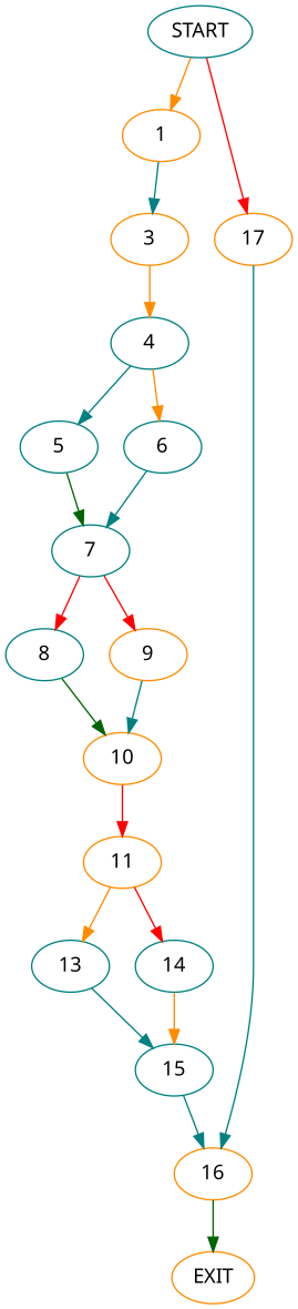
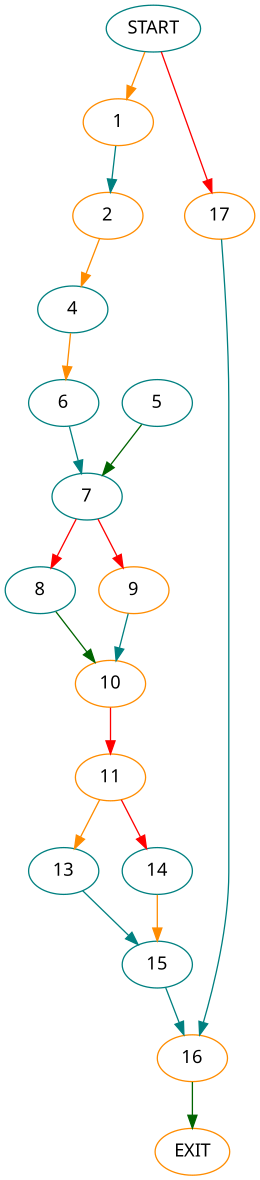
  digraph {
    fontname="Noto Sans"
    node [color=teal fontname="Noto Sans"]
    edge [color=teal fontname="Noto Sans"]
    n1 [label=START]
    1 [color=darkorange]
    17 [color=darkorange]
-   2 [color=darkorange label=3]
+   2 [color=darkorange]
    16 [color=darkorange]
    n6 [color=darkorange label=EXIT]
    4
    5
    6
    7
    8
    9 [color=darkorange]
    10 [color=darkorange]
    11 [color=darkorange]
    13
    14
    15
    n1 -> 1 [color=darkorange]
    n1 -> 17 [color=red]
    1 -> 2
    17 -> 16
    2 -> 4 [color=darkorange]
    16 -> n6 [color=darkgreen]
-   4 -> 5
    4 -> 6 [color=darkorange]
    5 -> 7 [color=darkgreen]
    6 -> 7
    7 -> 8 [color=red]
    7 -> 9 [color=red]
    8 -> 10 [color=darkgreen]
    9 -> 10
    10 -> 11 [color=red]
    11 -> 13 [color=darkorange]
    11 -> 14 [color=red]
    13 -> 15
    14 -> 15 [color=darkorange]
    15 -> 16
  }
